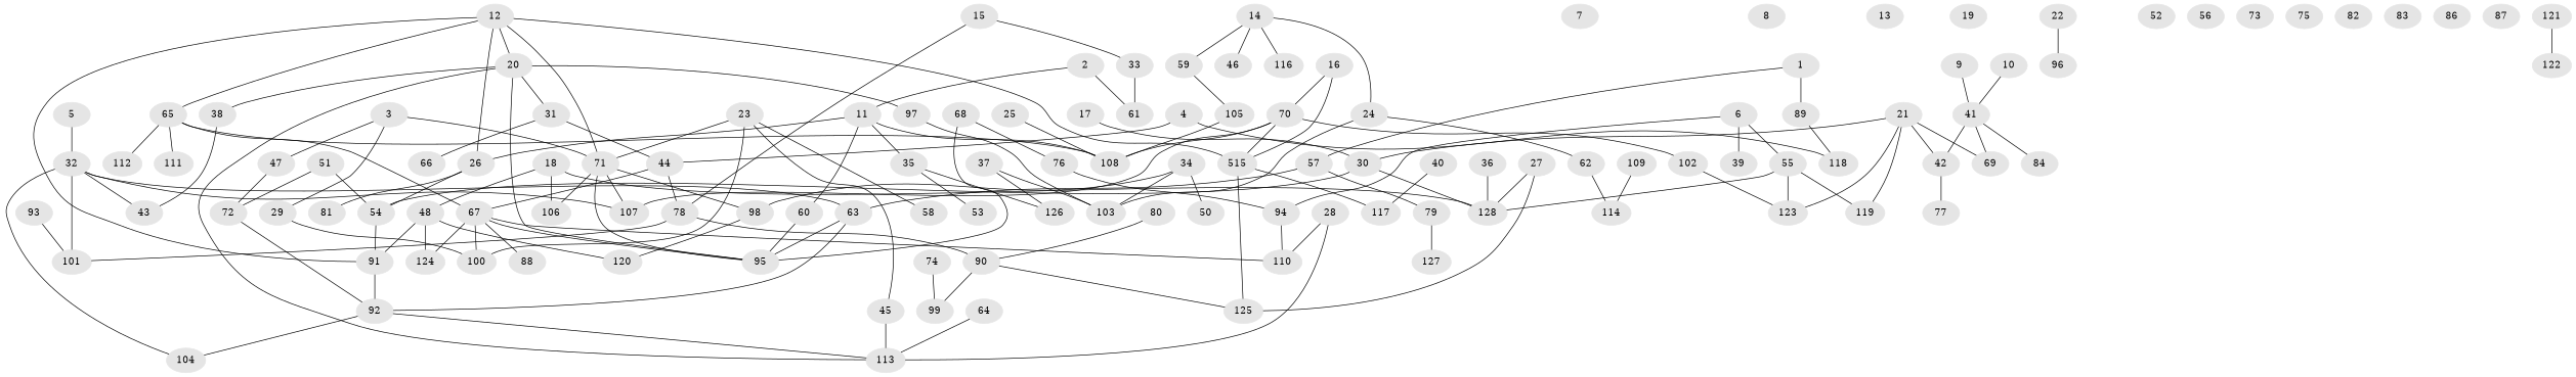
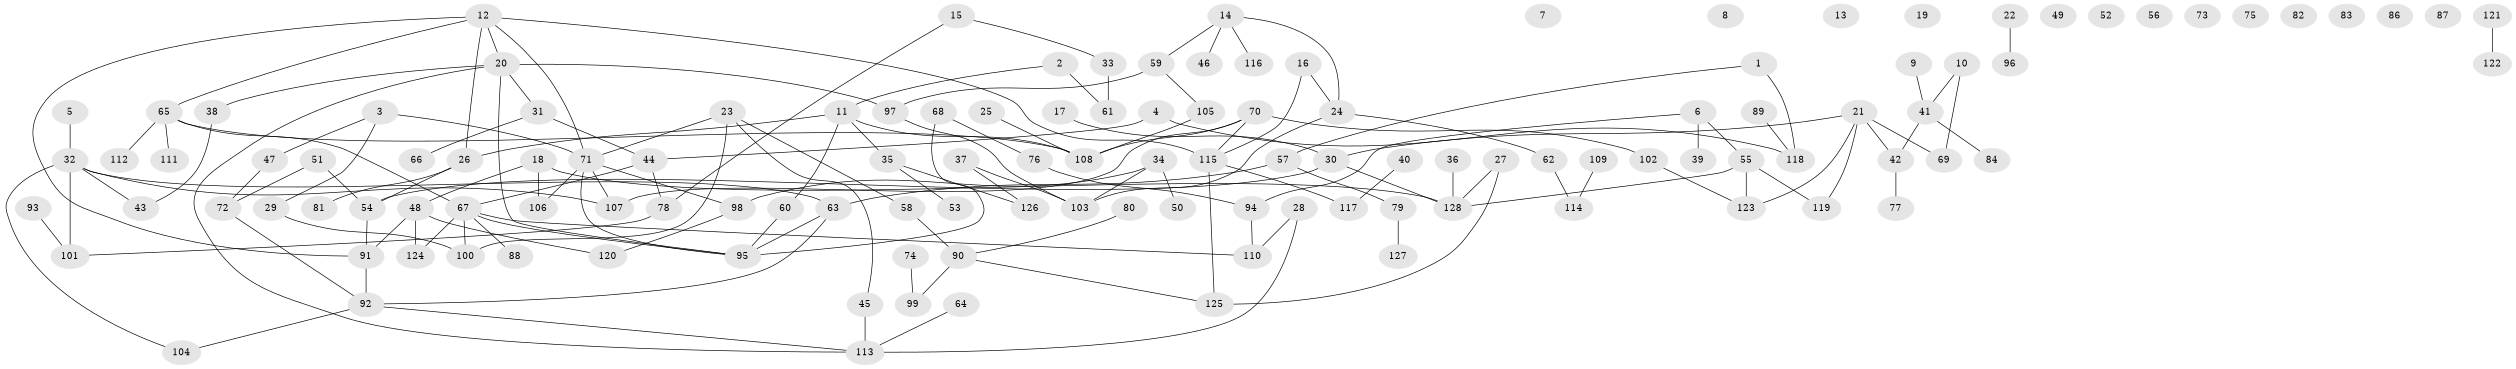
  graph {
    node [color=gray90 style=filled]
    1
    57
    89
    63
    79
    118
    2
    11
    61
    26
    35
    60
    108
    3
    29
    47
    71
    100
    72
    106
    95
    107
    98
    4
    44
    78
    67
    5
    32
    6
    39
    55
    94
    128
    119
    123
    110
    7
    8
    9
    41
    42
    84
    10
    69
    54
    81
    53
    126
    12
    20
    65
    91
-   115 [label=515]
+   115
    31
    38
    97
    113
    112
    111
    92
    125
    117
    13
    14
    24
    46
    59
    116
    62
    103
    105
    15
    33
    101
    90
    16
    17
    30
    18
    48
    120
    124
    19
    66
    43
    21
    77
    22
    96
    23
    45
    58
    88
    104
    114
    25
    27
    28
    34
    50
    36
    37
    40
+   49
    51
    52
    56
    127
    64
    68
    76
    70
    102
    73
    74
    99
    75
    80
    82
    83
    86
    87
    93
    109
    121
    122
    1 -- 57
-   1 -- 89
+   1 -- 118
    57 -- 63
    57 -- 79
    89 -- 118
    63 -- 95
    63 -- 92
    79 -- 127
    2 -- 11
    2 -- 61
    11 -- 26
    11 -- 35
    11 -- 60
    11 -- 108
    26 -- 54
    26 -- 81
    35 -- 53
    35 -- 126
    60 -- 95
    3 -- 29
    3 -- 47
    3 -- 71
    29 -- 100
    47 -- 72
    71 -- 106
    71 -- 95
    71 -- 107
    71 -- 98
    72 -- 92
    98 -- 120
    4 -- 118
    4 -- 44
    44 -- 78
    44 -- 67
    78 -- 101
-   78 -- 90
+   58 -- 90
    67 -- 100
    67 -- 95
    67 -- 110
    67 -- 124
    67 -- 88
    5 -- 32
    32 -- 63
    32 -- 107
    32 -- 101
    32 -- 43
    32 -- 104
    6 -- 39
    6 -- 55
    6 -- 94
    55 -- 128
    55 -- 119
    55 -- 123
    94 -- 110
    9 -- 41
    41 -- 42
    41 -- 84
    42 -- 77
    10 -- 41
-   41 -- 69
+   10 -- 69
    54 -- 91
    12 -- 26
    12 -- 71
    12 -- 20
    12 -- 65
    12 -- 91
    12 -- 115
    20 -- 95
    20 -- 31
    20 -- 38
    20 -- 97
    20 -- 113
    65 -- 108
    65 -- 67
    65 -- 112
    65 -- 111
    91 -- 92
    115 -- 125
    115 -- 117
    31 -- 44
    31 -- 66
    38 -- 43
    97 -- 103
    92 -- 113
    92 -- 104
    14 -- 24
    14 -- 46
    14 -- 59
    14 -- 116
    24 -- 62
    24 -- 103
+   59 -- 97
    59 -- 105
    62 -- 114
    105 -- 108
    15 -- 78
    15 -- 33
    33 -- 61
    90 -- 125
    90 -- 99
    16 -- 115
-   16 -- 70
+   16 -- 24
    17 -- 30
    30 -- 128
    30 -- 54
    18 -- 106
    18 -- 128
    18 -- 48
    48 -- 91
    48 -- 120
    48 -- 124
    21 -- 119
    21 -- 123
    21 -- 42
    21 -- 69
    21 -- 30
    22 -- 96
    23 -- 71
    23 -- 100
    23 -- 45
    23 -- 58
    45 -- 113
    25 -- 108
    27 -- 128
    27 -- 125
    28 -- 110
    28 -- 113
    34 -- 98
    34 -- 103
    34 -- 50
    36 -- 128
    37 -- 126
    37 -- 103
    40 -- 117
    51 -- 72
    51 -- 54
    64 -- 113
    68 -- 95
    68 -- 76
    76 -- 94
    70 -- 108
    70 -- 107
    70 -- 115
    70 -- 102
    102 -- 123
    74 -- 99
    80 -- 90
    93 -- 101
    109 -- 114
    121 -- 122
  }
